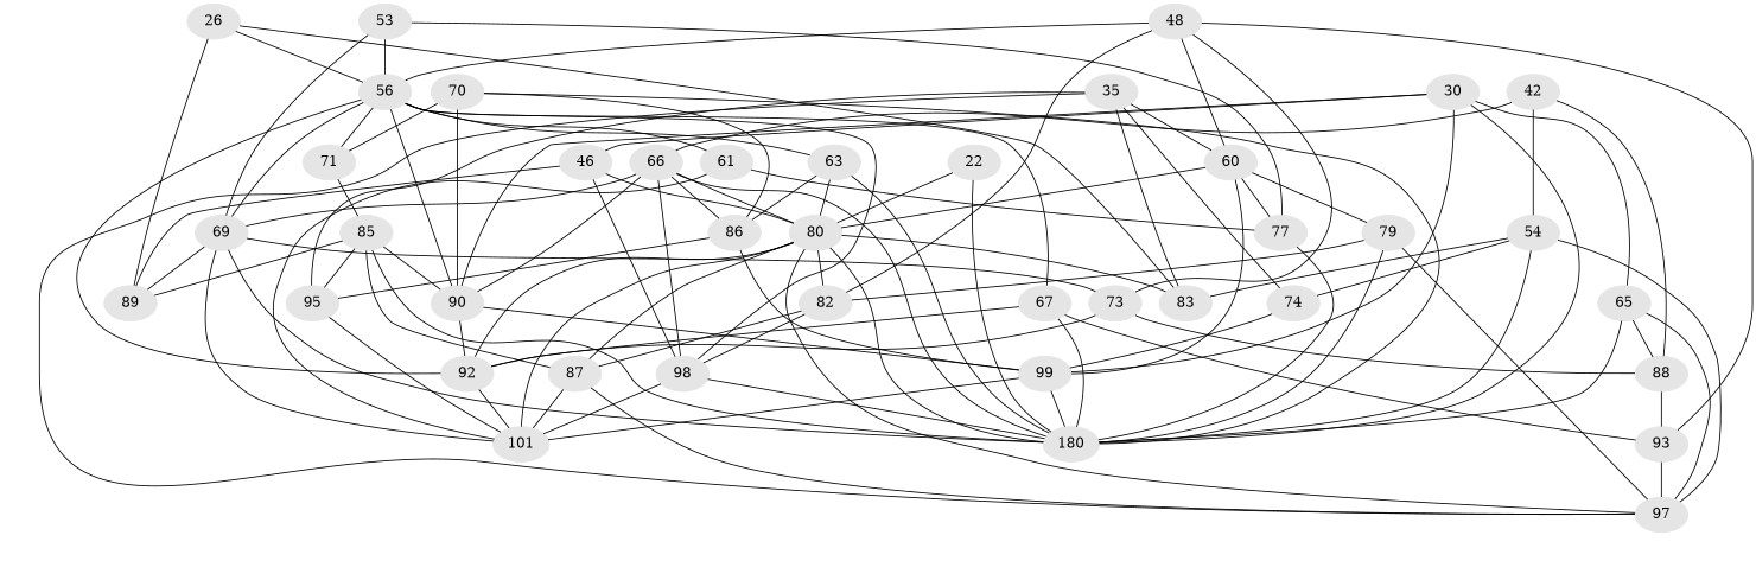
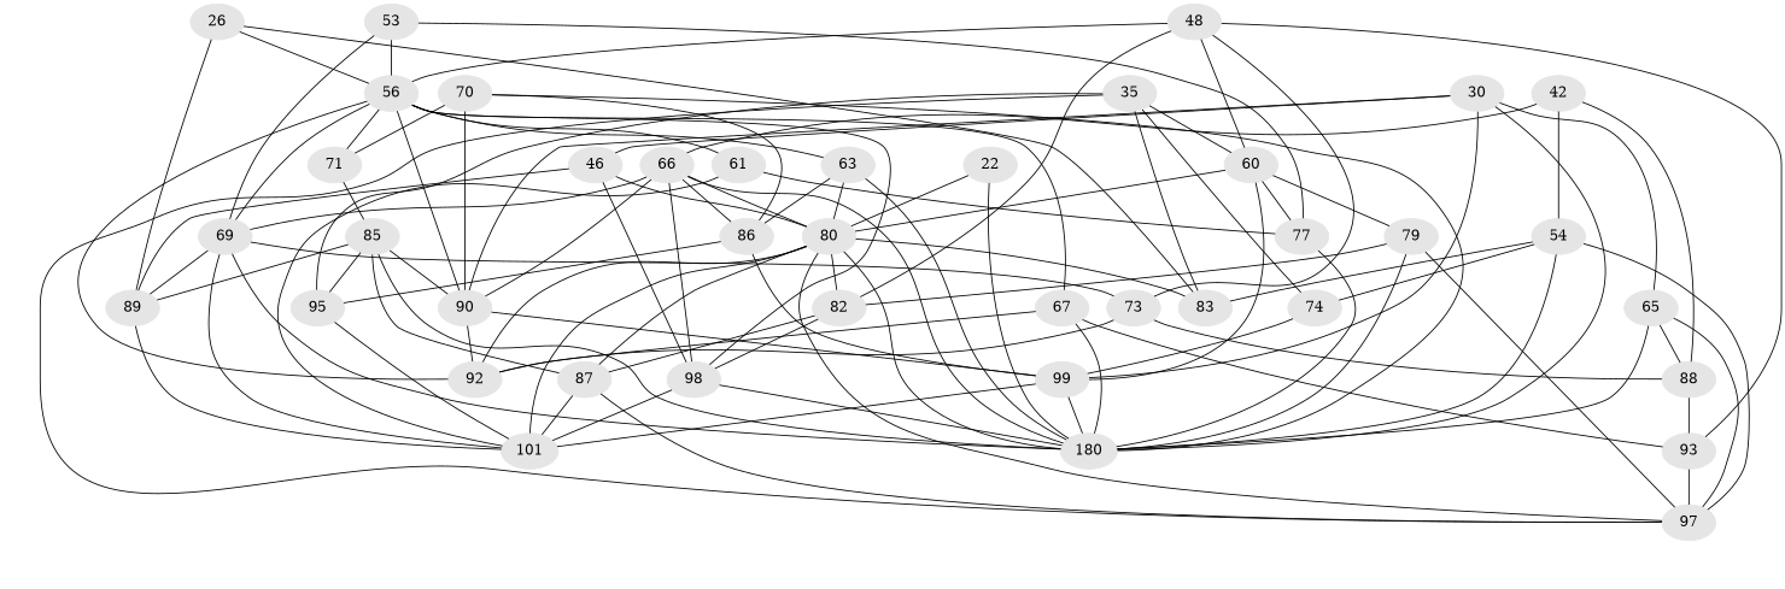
  graph {
    node [color=gray90 style=filled]
    80 [super="+31+76+75"]
    n2 [label=180 super="+72+84"]
    83 [super="+38"]
    97 [super="+96+91"]
    82 [super="+27"]
    92 [super="+51+57"]
    101 [super="+25+62"]
    87 [super="+81"]
    22
    56 [super="+13+34+32"]
    90 [super="+5+44+55"]
    98 [super="+39"]
    69 [super="+29+49"]
    61
    63
    67
    71
    26
    89 [super="+2"]
    30 [super="+28"]
    46
    65 [super="+1"]
    99 [super="+18+78+94"]
    88
    35 [super="+15"]
    60 [super="+36"]
    74
    95 [super="+37"]
    77
    79
    54 [super="+11+21+41"]
    42
    66 [super="+23+64"]
    86 [super="+68"]
    93
    48 [super="+6"]
    73
    53
    85 [super="+7+59"]
    70 [super="+45"]
    80 -- n2
    80 -- 83 [weight=2]
    80 -- 97
    80 -- 82
    80 -- 92 [weight=2]
    80 -- 101
    80 -- 87
    82 -- 87
    82 -- 98
-   92 -- 101
+   89 -- 101
    87 -- 97
    87 -- 101
    22 -- 80
    22 -- n2 [weight=3]
    56 -- 92 [weight=2]
    56 -- 90
    56 -- 98
    56 -- 69
    56 -- 61 [weight=2]
    56 -- 63
    56 -- 67
    56 -- 71
    90 -- 92
    90 -- 99
    98 -- n2
    98 -- 101
    69 -- n2
    69 -- 101
    69 -- 89 [weight=2]
    69 -- 73
    61 -- 101
    61 -- 77
    63 -- 80
    63 -- n2
    63 -- 86
    67 -- n2
    67 -- 92
    67 -- 93
    71 -- 85
    26 -- 83
    26 -- 56
    26 -- 89 [weight=2]
    30 -- n2
    30 -- 90
    30 -- 46
    30 -- 65 [weight=2]
    30 -- 99
    46 -- 80
    46 -- 98
    46 -- 89
    65 -- n2
    65 -- 97 [weight=2]
    65 -- 88
    99 -- n2 [weight=2]
    99 -- 101 [weight=3]
    88 -- 93
    35 -- 83
    35 -- 97
    35 -- 60
    35 -- 74
    35 -- 95 [weight=2]
    60 -- 80
    60 -- 99
    60 -- 77
    60 -- 79
    74 -- 99
    95 -- 101
    77 -- n2
    79 -- n2
    79 -- 97
    79 -- 82
    54 -- n2 [weight=6]
    54 -- 83 [weight=2]
    54 -- 97 [weight=2]
    54 -- 74 [weight=2]
    42 -- 88
    42 -- 54 [weight=2]
    42 -- 66
    66 -- 80
    66 -- n2 [weight=2]
    66 -- 90 [weight=3]
    66 -- 98
    66 -- 69
    66 -- 86
    86 -- 99 [weight=3]
    86 -- 95 [weight=2]
    93 -- 97
    48 -- 82 [weight=2]
    48 -- 56
    48 -- 60
    48 -- 93
    48 -- 73
    73 -- 92
    73 -- 88
    53 -- 56 [weight=2]
    53 -- 69
    53 -- 77
    85 -- n2
    85 -- 87 [weight=2]
    85 -- 90 [weight=2]
    85 -- 89
    85 -- 95
    70 -- n2
    70 -- 90
    70 -- 71 [weight=2]
    70 -- 86
  }
